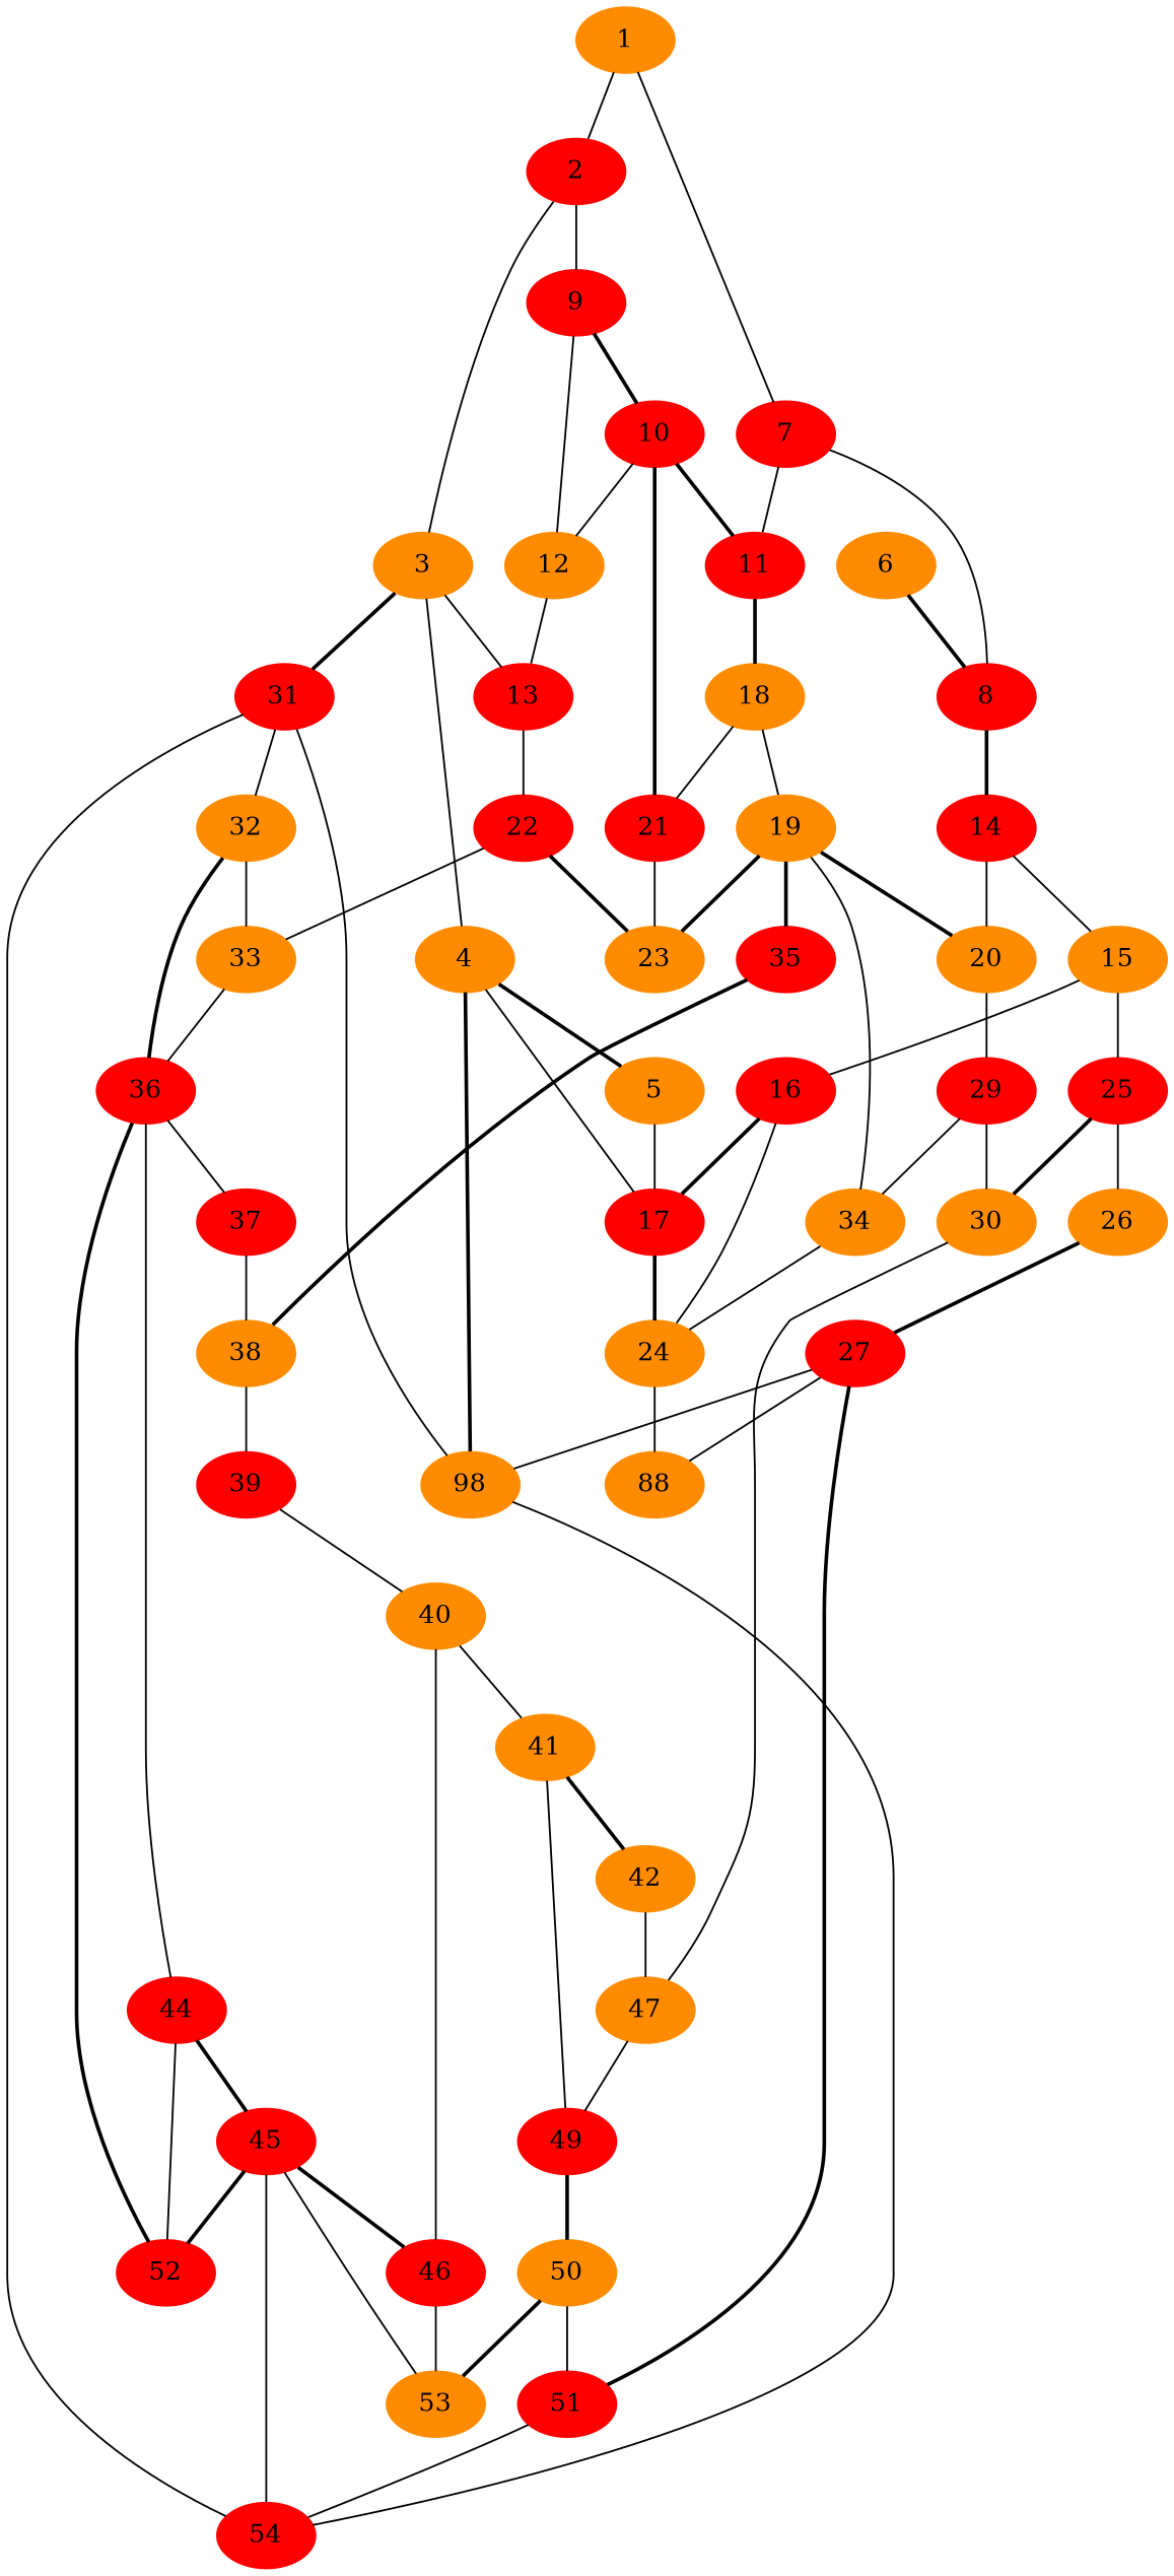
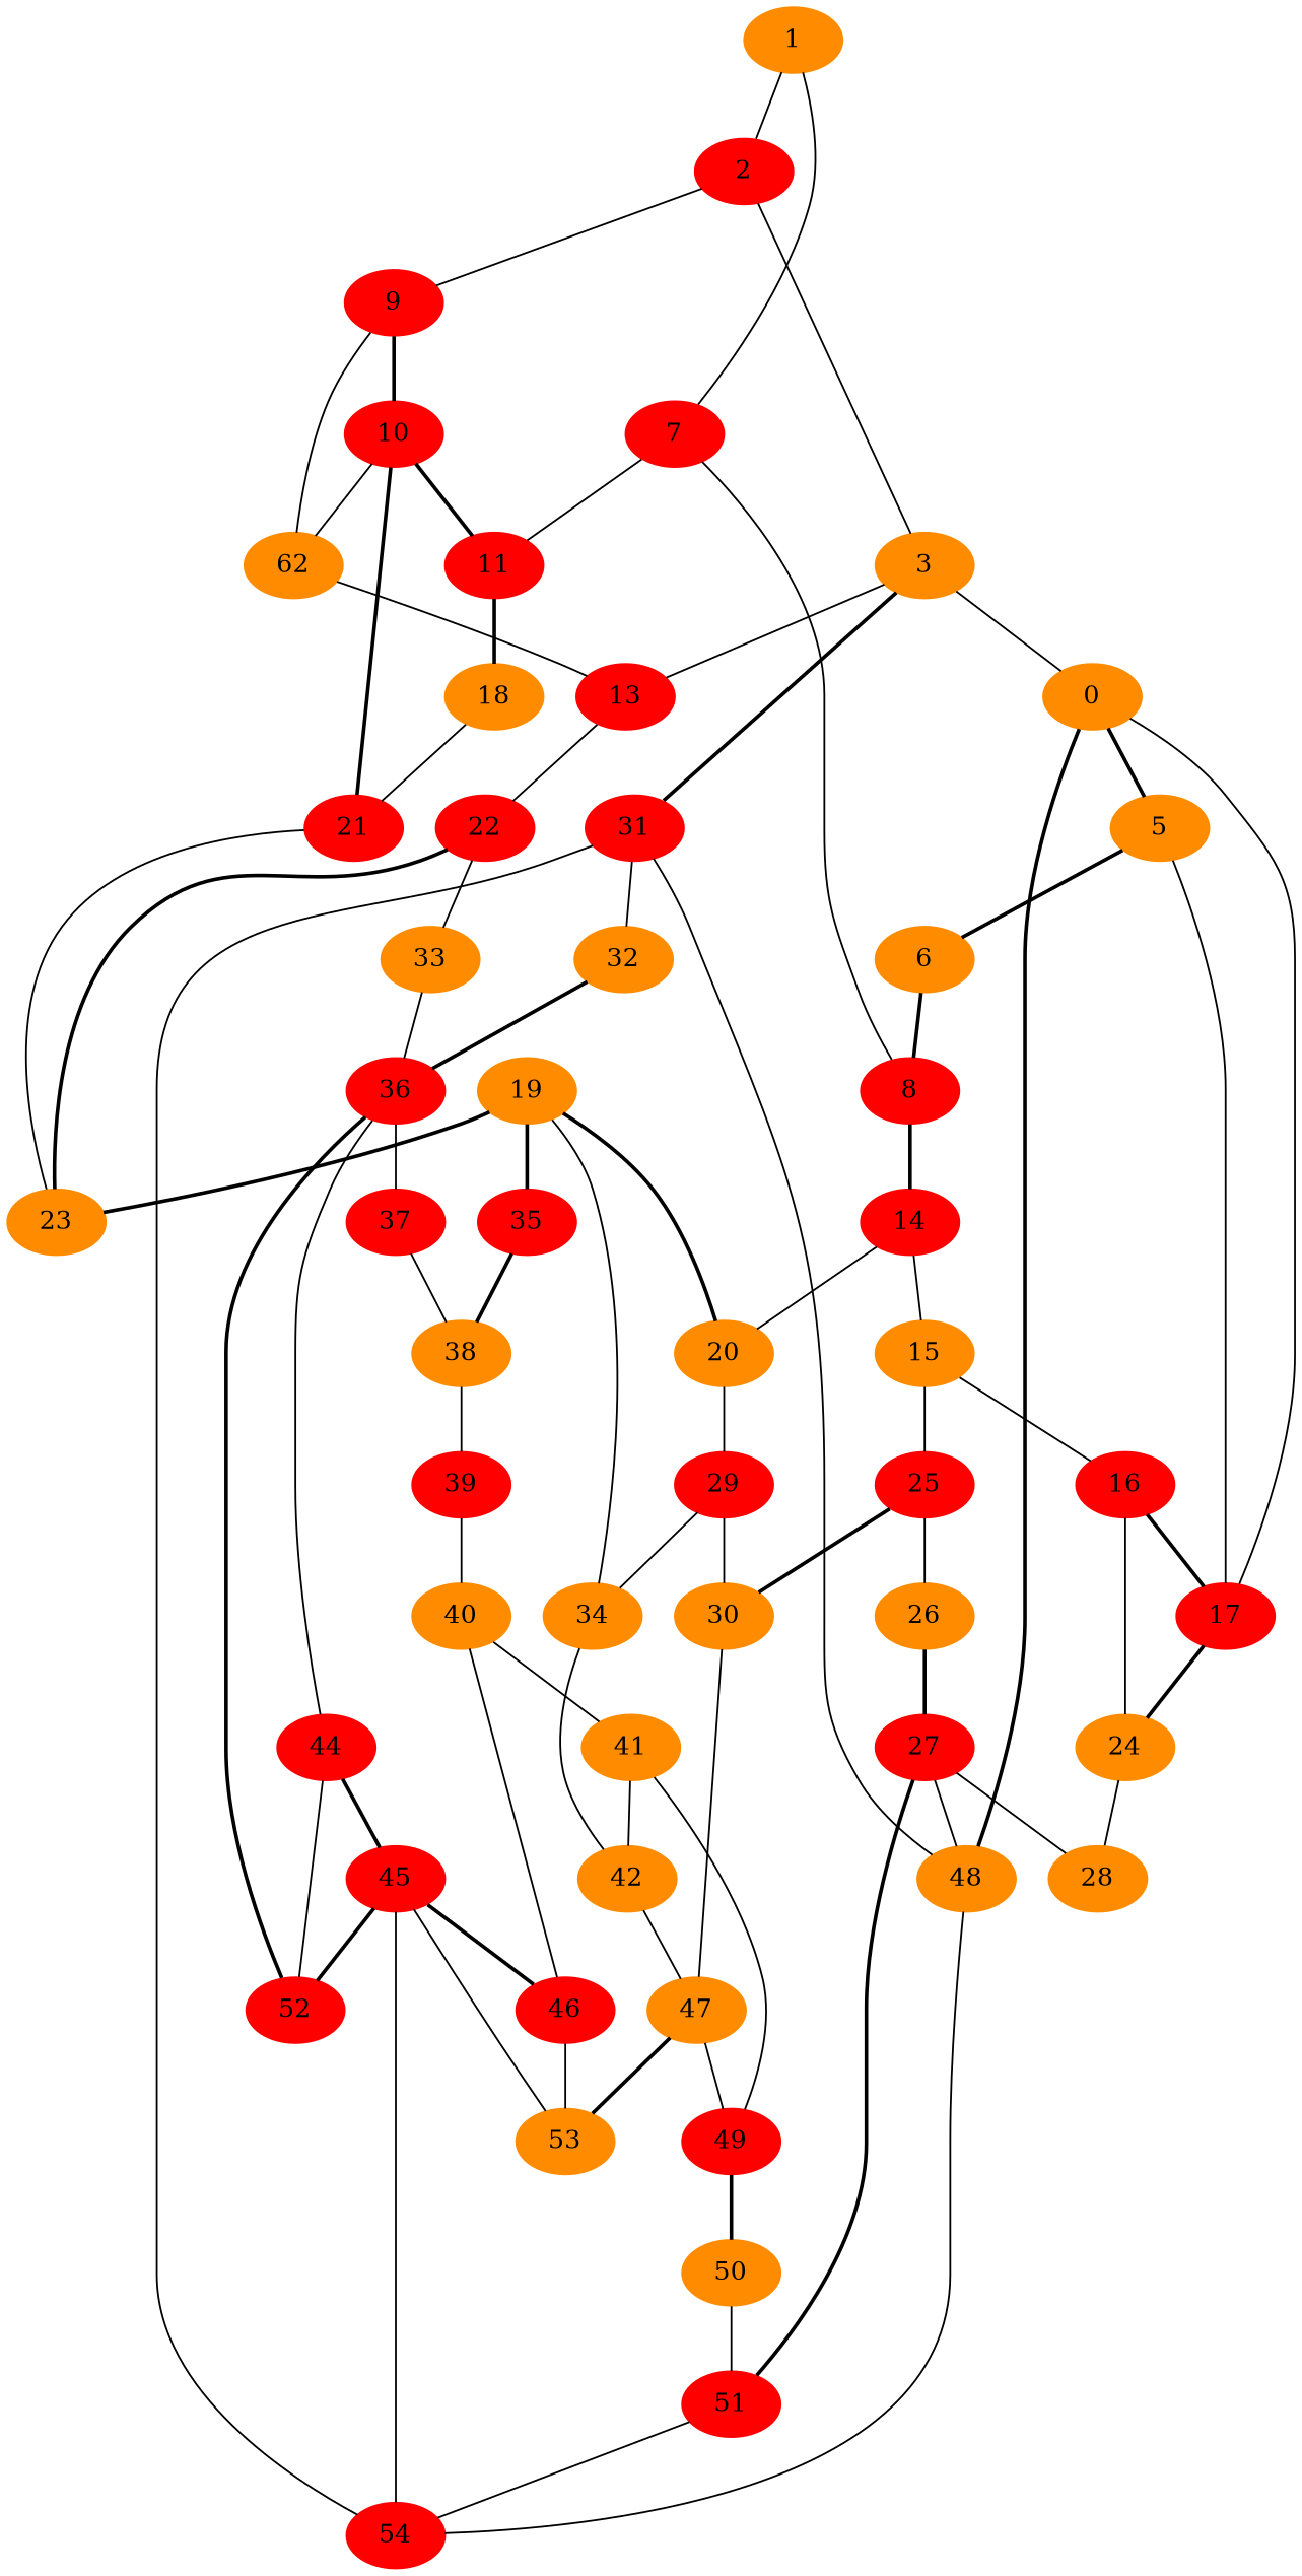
  graph {
    node [color=red style=filled]
    edge [style=solid weight=1.0]
    2
    1 [color=darkorange]
    7
    3 [color=darkorange]
    9
    8
    11
-   4 [color=darkorange]
+   4 [color=darkorange label=0]
    13
    31
    10
-   12 [color=darkorange]
+   12 [color=darkorange label=62]
    5 [color=darkorange]
    17
-   48 [color=darkorange label=98]
+   48 [color=darkorange]
    22
    32 [color=darkorange]
    54
    6 [color=darkorange]
    24 [color=darkorange]
    14
    18 [color=darkorange]
    15 [color=darkorange]
    20 [color=darkorange]
    21
    23 [color=darkorange]
    19 [color=darkorange]
    33 [color=darkorange]
    16
    25
    29
    26 [color=darkorange]
    30 [color=darkorange]
-   28 [color=darkorange label=88]
+   28 [color=darkorange]
    34 [color=darkorange]
    35
    42 [color=darkorange]
    38 [color=darkorange]
    36
    27
    47 [color=darkorange]
    51
    49
    37
    44
    52
    39
    45
    40 [color=darkorange]
    41 [color=darkorange]
    46
    53 [color=darkorange]
    50 [color=darkorange]
    2 -- 3
    2 -- 9
    1 -- 2
    1 -- 7
    7 -- 8
    7 -- 11
    3 -- 4
    3 -- 13
    3 -- 31 [style=bold]
    9 -- 10 [style=bold]
    9 -- 12
    8 -- 14 [style=bold]
    11 -- 18 [style=bold]
    4 -- 5 [style=bold]
    4 -- 17
    4 -- 48 [style=bold]
    13 -- 22
    31 -- 48
    31 -- 32
    31 -- 54
    10 -- 11 [style=bold]
    10 -- 12
    10 -- 21 [style=bold]
    12 -- 13
    5 -- 17 [weight=3.0]
+   5 -- 6 [style=bold weight=2.0]
    17 -- 24 [style=bold]
    48 -- 54
    22 -- 23 [style=bold]
    22 -- 33
-   32 -- 33
    32 -- 36 [style=bold]
    6 -- 8 [style=bold]
    24 -- 28
    14 -- 15
    14 -- 20
    18 -- 21
-   18 -- 19
    15 -- 16
    15 -- 25
    20 -- 29
    21 -- 23
    19 -- 20 [style=bold]
    19 -- 23 [style=bold]
    19 -- 34
    19 -- 35 [style=bold weight=2.0]
    33 -- 36
    16 -- 17 [style=bold]
    16 -- 24
    25 -- 26
    25 -- 30 [style=bold]
    29 -- 30
    29 -- 34
    26 -- 27 [style=bold weight=2.0]
    30 -- 47
-   34 -- 24
+   34 -- 42
    35 -- 38 [style=bold]
    42 -- 47
    38 -- 39
    36 -- 37
    36 -- 44
    36 -- 52 [style=bold]
    27 -- 48
    27 -- 28 [weight=2.0]
    27 -- 51 [style=bold]
    47 -- 49
    51 -- 54
    49 -- 50 [style=bold]
    37 -- 38
    44 -- 52
    44 -- 45 [style=bold]
    39 -- 40
    45 -- 54 [weight=2.0]
    45 -- 52 [style=bold]
    45 -- 46 [style=bold]
    45 -- 53
    40 -- 41
    40 -- 46
-   41 -- 42 [style=bold]
+   41 -- 42
    41 -- 49
    46 -- 53
    50 -- 51
-   50 -- 53 [style=bold]
+   47 -- 53 [style=bold]
  }
